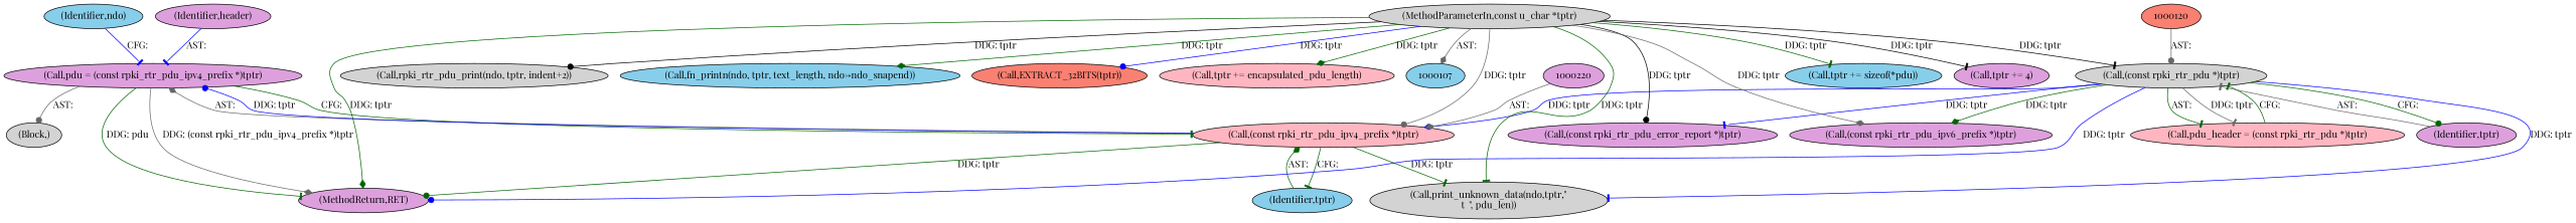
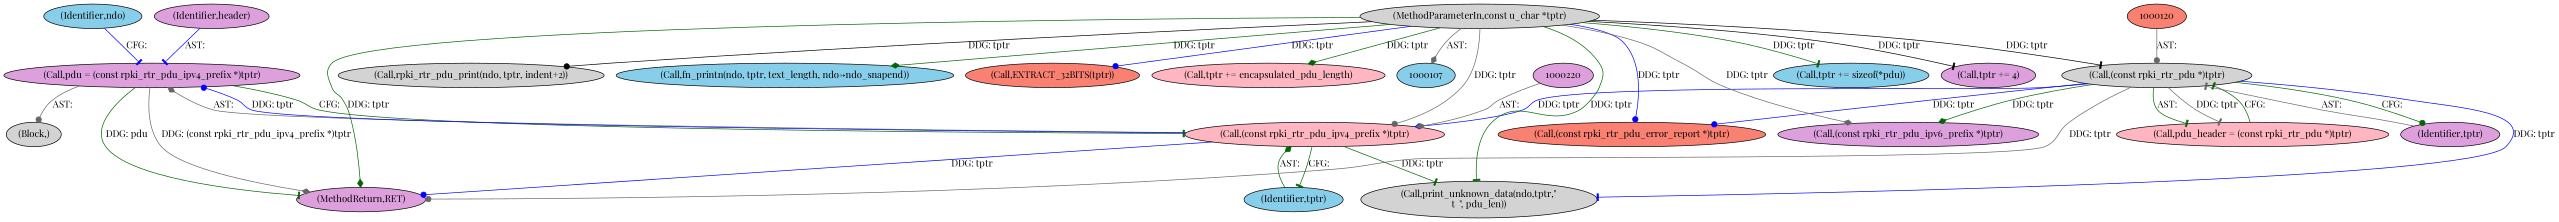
  digraph {
    fontname="Playfair Display"
    node [fillcolor=plum fontname="Playfair Display" style=filled]
    edge [arrowhead=tee color=darkgreen fontname="Playfair Display"]
    n1 [label="(Call,pdu = (const rpki_rtr_pdu_ipv4_prefix *)tptr)"]
    n2 [fillcolor=lightpink label="(Call,(const rpki_rtr_pdu_ipv4_prefix *)tptr)"]
    n3 [label="(MethodReturn,RET)"]
    n4 [fillcolor=lightgrey label="(Block,)"]
    n5 [fillcolor=skyblue label="(Identifier,tptr)"]
    n6 [fillcolor=lightgrey label="(Call,print_unknown_data(ndo,tptr,\"\n\t  \", pdu_len))"]
    n7 [fillcolor=lightgrey label="(Call,(const rpki_rtr_pdu *)tptr)"]
    n8 [fillcolor=lightpink label="(Call,pdu_header = (const rpki_rtr_pdu *)tptr)"]
-   n9 [label="(Call,(const rpki_rtr_pdu_error_report *)tptr)"]
+   n9 [fillcolor=salmon label="(Call,(const rpki_rtr_pdu_error_report *)tptr)"]
    n10 [label="(Call,(const rpki_rtr_pdu_ipv6_prefix *)tptr)"]
    n11 [label="(Identifier,tptr)"]
    n12 [fillcolor=lightgrey label="(MethodParameterIn,const u_char *tptr)"]
    n13 [fillcolor=skyblue label="(Call,tptr += sizeof(*pdu))"]
    n14 [label="(Call,tptr += 4)"]
    n15 [fillcolor=lightgrey label="(Call,rpki_rtr_pdu_print(ndo, tptr, indent+2))"]
    n16 [fillcolor=skyblue label="(Call,fn_printn(ndo, tptr, text_length, ndo->ndo_snapend))"]
    n17 [fillcolor=salmon label="(Call,EXTRACT_32BITS(tptr))"]
    n18 [fillcolor=lightpink label="(Call,tptr += encapsulated_pdu_length)"]
    1000107 [fillcolor=skyblue]
    n20 [fillcolor=skyblue label="(Identifier,ndo)"]
    n21 [label="(Identifier,header)"]
    1000220
    1000120 [fillcolor=salmon]
    n1 -> n2 [label="CFG: "]
    n1 -> n3 [arrowhead=diamond color=gray40 label="DDG: (const rpki_rtr_pdu_ipv4_prefix *)tptr"]
    n1 -> n3 [label="DDG: pdu"]
    n1 -> n4 [arrowhead=dot color=gray40 label="AST: "]
    n2 -> n1 [arrowhead=diamond color=gray40 label="AST: "]
    n2 -> n1 [arrowhead=dot color=blue label="DDG: tptr"]
-   n2 -> n3 [arrowhead=dot label="DDG: tptr"]
+   n2 -> n3 [arrowhead=dot color=blue label="DDG: tptr"]
    n2 -> n5 [label="CFG: "]
    n2 -> n6 [label="DDG: tptr"]
    n5 -> n2 [arrowhead=diamond label="AST: "]
    n7 -> n2 [arrowhead=diamond color=blue label="DDG: tptr"]
-   n7 -> n3 [arrowhead=dot color=blue label="DDG: tptr"]
+   n7 -> n3 [arrowhead=dot color=gray40 label="DDG: tptr"]
    n7 -> n6 [color=blue label="DDG: tptr"]
    n7 -> n8 [label="AST: "]
    n7 -> n8 [color=gray40 label="DDG: tptr"]
-   n7 -> n9 [color=blue label="DDG: tptr"]
+   n7 -> n9 [arrowhead=dot color=blue label="DDG: tptr"]
    n7 -> n10 [arrowhead=diamond label="DDG: tptr"]
    n7 -> n11 [arrowhead=dot label="CFG: "]
    n8 -> n7 [label="CFG: "]
    n11 -> n7 [color=gray40 label="AST: "]
    n12 -> n2 [arrowhead=dot color=gray40 label="DDG: tptr"]
    n12 -> n3 [arrowhead=diamond label="DDG: tptr"]
    n12 -> n6 [label="DDG: tptr"]
    n12 -> n7 [color=black label="DDG: tptr"]
-   n12 -> n9 [arrowhead=dot color=black label="DDG: tptr"]
+   n12 -> n9 [arrowhead=dot color=blue label="DDG: tptr"]
    n12 -> n10 [arrowhead=diamond color=gray40 label="DDG: tptr"]
    n12 -> n13 [label="DDG: tptr"]
    n12 -> n14 [color=black label="DDG: tptr"]
    n12 -> n15 [arrowhead=dot color=black label="DDG: tptr"]
    n12 -> n16 [arrowhead=diamond label="DDG: tptr"]
    n12 -> n17 [arrowhead=dot color=blue label="DDG: tptr"]
    n12 -> n18 [arrowhead=diamond label="DDG: tptr"]
    n12 -> 1000107 [arrowhead=diamond color=gray40 label="AST: "]
    n20 -> n1 [color=blue label="CFG: "]
    n21 -> n1 [color=blue label="AST: "]
    1000220 -> n2 [arrowhead=diamond color=gray40 label="AST: "]
    1000120 -> n7 [arrowhead=dot color=gray40 label="AST: "]
  }
